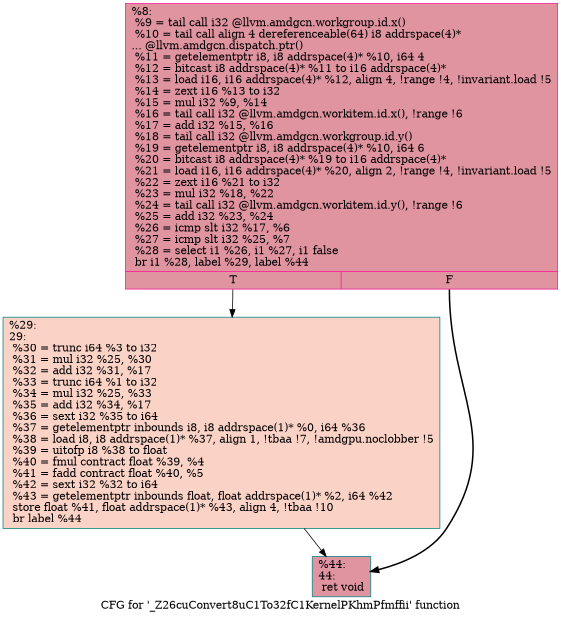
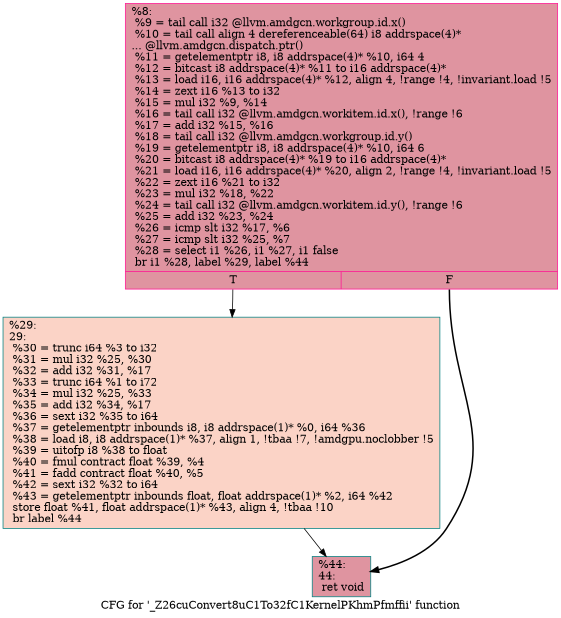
  digraph {
    label="CFG for '_Z26cuConvert8uC1To32fC1KernelPKhmPfmffii' function"
    node [color=teal fillcolor="#b70d2870" shape=record style=filled]
    edge [style=solid]
    n1 [color=deeppink label="{%8:\l  %9 = tail call i32 @llvm.amdgcn.workgroup.id.x()\l  %10 = tail call align 4 dereferenceable(64) i8 addrspace(4)*\l... @llvm.amdgcn.dispatch.ptr()\l  %11 = getelementptr i8, i8 addrspace(4)* %10, i64 4\l  %12 = bitcast i8 addrspace(4)* %11 to i16 addrspace(4)*\l  %13 = load i16, i16 addrspace(4)* %12, align 4, !range !4, !invariant.load !5\l  %14 = zext i16 %13 to i32\l  %15 = mul i32 %9, %14\l  %16 = tail call i32 @llvm.amdgcn.workitem.id.x(), !range !6\l  %17 = add i32 %15, %16\l  %18 = tail call i32 @llvm.amdgcn.workgroup.id.y()\l  %19 = getelementptr i8, i8 addrspace(4)* %10, i64 6\l  %20 = bitcast i8 addrspace(4)* %19 to i16 addrspace(4)*\l  %21 = load i16, i16 addrspace(4)* %20, align 2, !range !4, !invariant.load !5\l  %22 = zext i16 %21 to i32\l  %23 = mul i32 %18, %22\l  %24 = tail call i32 @llvm.amdgcn.workitem.id.y(), !range !6\l  %25 = add i32 %23, %24\l  %26 = icmp slt i32 %17, %6\l  %27 = icmp slt i32 %25, %7\l  %28 = select i1 %26, i1 %27, i1 false\l  br i1 %28, label %29, label %44\l|{<s0>T|<s1>F}}"]
-   n2 [fillcolor="#f59c7d70" label="{%29:\l29:                                               \l  %30 = trunc i64 %3 to i32\l  %31 = mul i32 %25, %30\l  %32 = add i32 %31, %17\l  %33 = trunc i64 %1 to i32\l  %34 = mul i32 %25, %33\l  %35 = add i32 %34, %17\l  %36 = sext i32 %35 to i64\l  %37 = getelementptr inbounds i8, i8 addrspace(1)* %0, i64 %36\l  %38 = load i8, i8 addrspace(1)* %37, align 1, !tbaa !7, !amdgpu.noclobber !5\l  %39 = uitofp i8 %38 to float\l  %40 = fmul contract float %39, %4\l  %41 = fadd contract float %40, %5\l  %42 = sext i32 %32 to i64\l  %43 = getelementptr inbounds float, float addrspace(1)* %2, i64 %42\l  store float %41, float addrspace(1)* %43, align 4, !tbaa !10\l  br label %44\l}"]
+   n2 [fillcolor="#f59c7d70" label="{%29:\l29:                                               \l  %30 = trunc i64 %3 to i32\l  %31 = mul i32 %25, %30\l  %32 = add i32 %31, %17\l  %33 = trunc i64 %1 to i72\l  %34 = mul i32 %25, %33\l  %35 = add i32 %34, %17\l  %36 = sext i32 %35 to i64\l  %37 = getelementptr inbounds i8, i8 addrspace(1)* %0, i64 %36\l  %38 = load i8, i8 addrspace(1)* %37, align 1, !tbaa !7, !amdgpu.noclobber !5\l  %39 = uitofp i8 %38 to float\l  %40 = fmul contract float %39, %4\l  %41 = fadd contract float %40, %5\l  %42 = sext i32 %32 to i64\l  %43 = getelementptr inbounds float, float addrspace(1)* %2, i64 %42\l  store float %41, float addrspace(1)* %43, align 4, !tbaa !10\l  br label %44\l}"]
    n3 [label="{%44:\l44:                                               \l  ret void\l}"]
    n1 -> n2 [tailport=s0]
    n1 -> n3 [tailport=s1 style=bold]
    n2 -> n3
  }
